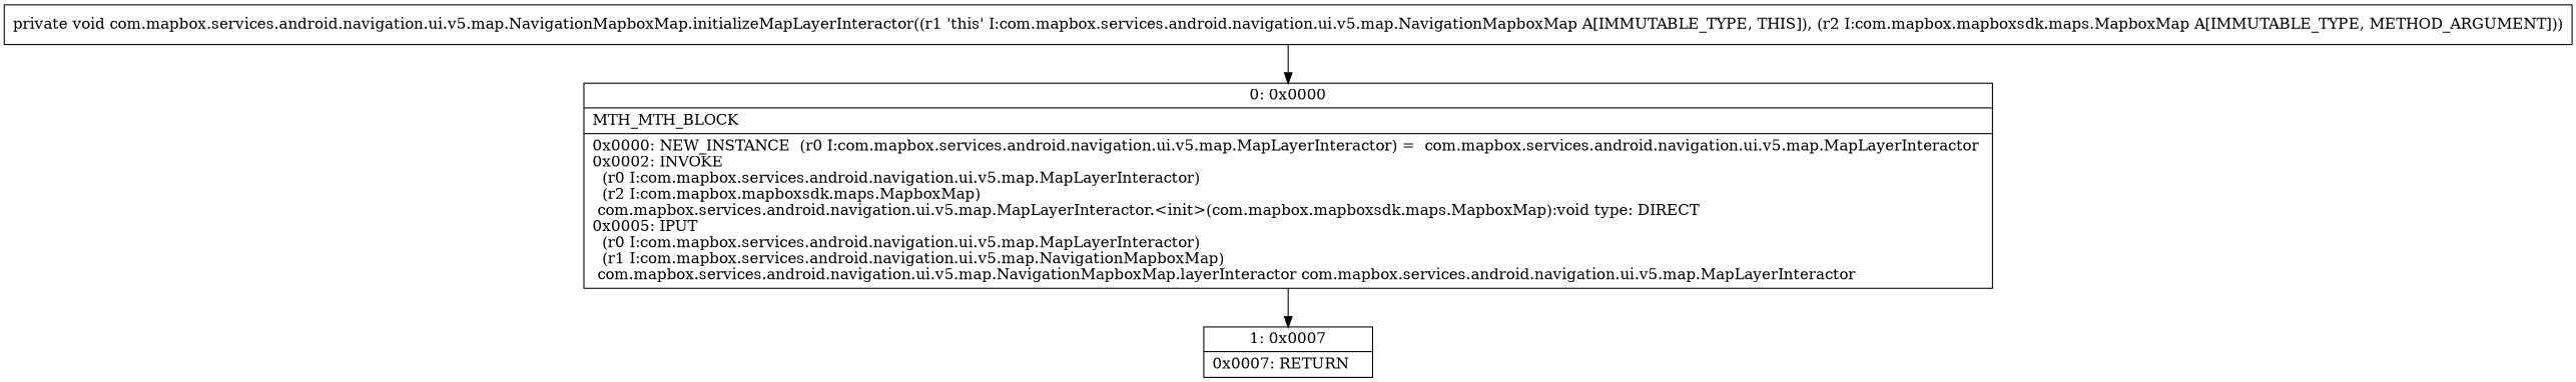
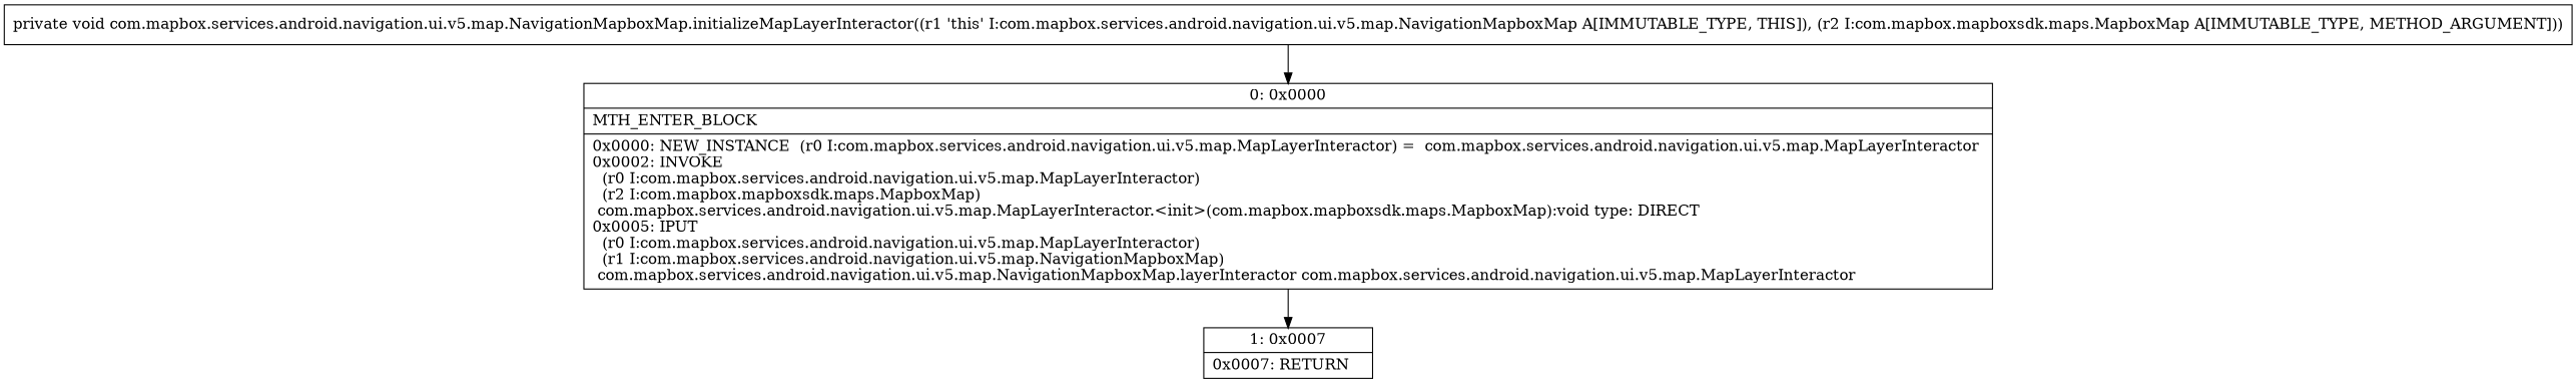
  digraph {
    node [shape=record]
-   n1 [label="{0\:\ 0x0000|MTH_MTH_BLOCK\l|0x0000: NEW_INSTANCE  (r0 I:com.mapbox.services.android.navigation.ui.v5.map.MapLayerInteractor) =  com.mapbox.services.android.navigation.ui.v5.map.MapLayerInteractor \l0x0002: INVOKE  \l  (r0 I:com.mapbox.services.android.navigation.ui.v5.map.MapLayerInteractor)\l  (r2 I:com.mapbox.mapboxsdk.maps.MapboxMap)\l com.mapbox.services.android.navigation.ui.v5.map.MapLayerInteractor.\<init\>(com.mapbox.mapboxsdk.maps.MapboxMap):void type: DIRECT \l0x0005: IPUT  \l  (r0 I:com.mapbox.services.android.navigation.ui.v5.map.MapLayerInteractor)\l  (r1 I:com.mapbox.services.android.navigation.ui.v5.map.NavigationMapboxMap)\l com.mapbox.services.android.navigation.ui.v5.map.NavigationMapboxMap.layerInteractor com.mapbox.services.android.navigation.ui.v5.map.MapLayerInteractor \l}"]
+   n1 [label="{0\:\ 0x0000|MTH_ENTER_BLOCK\l|0x0000: NEW_INSTANCE  (r0 I:com.mapbox.services.android.navigation.ui.v5.map.MapLayerInteractor) =  com.mapbox.services.android.navigation.ui.v5.map.MapLayerInteractor \l0x0002: INVOKE  \l  (r0 I:com.mapbox.services.android.navigation.ui.v5.map.MapLayerInteractor)\l  (r2 I:com.mapbox.mapboxsdk.maps.MapboxMap)\l com.mapbox.services.android.navigation.ui.v5.map.MapLayerInteractor.\<init\>(com.mapbox.mapboxsdk.maps.MapboxMap):void type: DIRECT \l0x0005: IPUT  \l  (r0 I:com.mapbox.services.android.navigation.ui.v5.map.MapLayerInteractor)\l  (r1 I:com.mapbox.services.android.navigation.ui.v5.map.NavigationMapboxMap)\l com.mapbox.services.android.navigation.ui.v5.map.NavigationMapboxMap.layerInteractor com.mapbox.services.android.navigation.ui.v5.map.MapLayerInteractor \l}"]
    n2 [label="{1\:\ 0x0007|0x0007: RETURN   \l}"]
    n3 [label="{private void com.mapbox.services.android.navigation.ui.v5.map.NavigationMapboxMap.initializeMapLayerInteractor((r1 'this' I:com.mapbox.services.android.navigation.ui.v5.map.NavigationMapboxMap A[IMMUTABLE_TYPE, THIS]), (r2 I:com.mapbox.mapboxsdk.maps.MapboxMap A[IMMUTABLE_TYPE, METHOD_ARGUMENT])) }"]
    n1 -> n2
    n3 -> n1
  }
